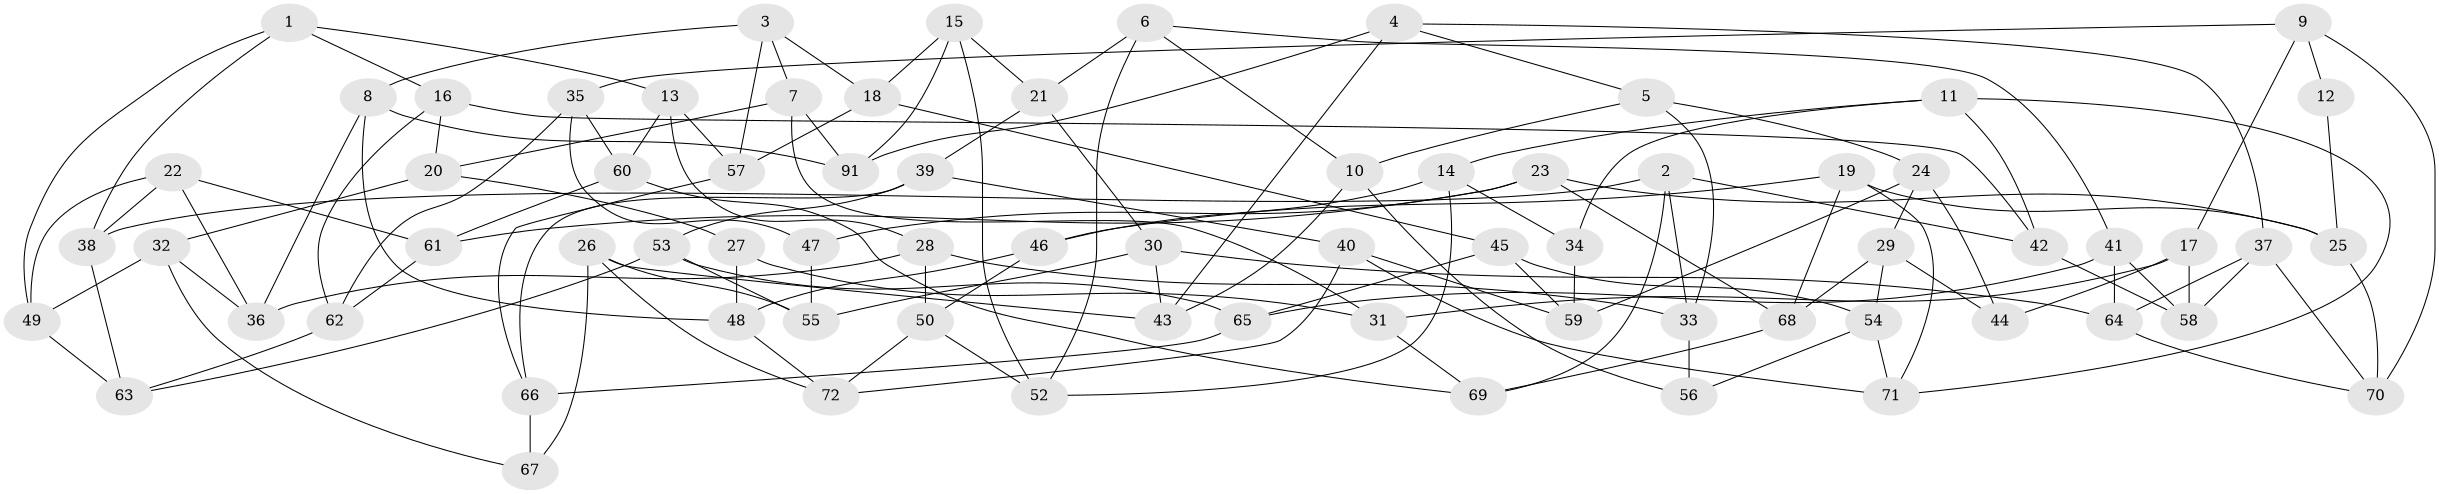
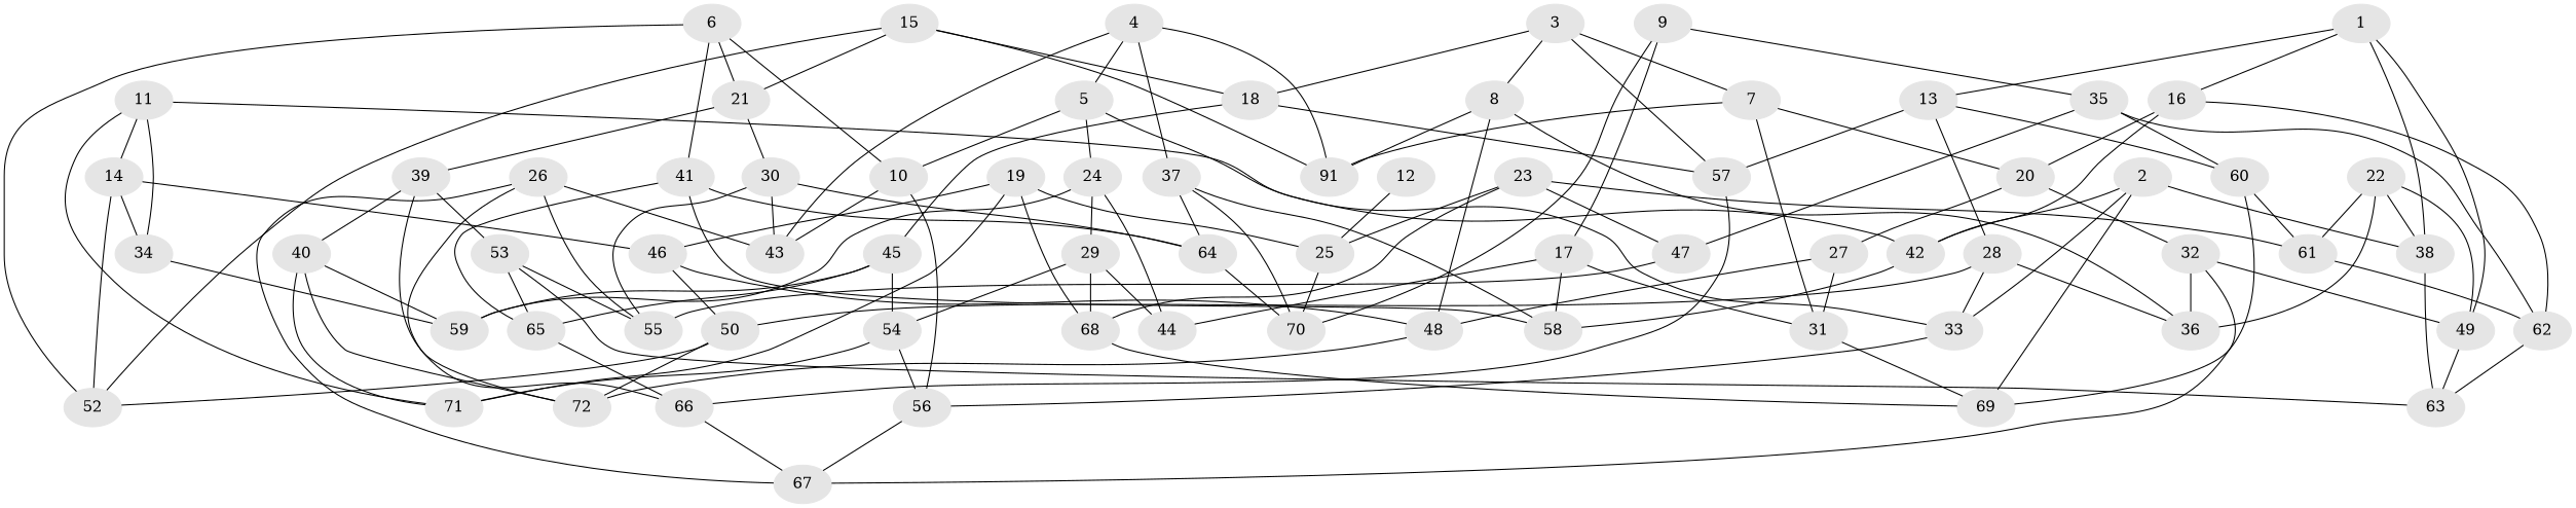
  graph {
    node [color=gray90 style=filled]
    1
    13
    16
    38
    49
    57
    28
    60
    42
    20
    62
    63
    2
    33
    69
    56
    58
    3
    7
    8
    18
    n22 [label=91]
    31
    36
    48
    45
    66
    4
    5
    37
    43
    10
    24
    70
    64
    44
    29
    59
    6
    21
    41
    52
    30
    39
    65
    27
    32
    72
    9
    12
    17
    35
    25
    47
    67
    11
    14
    34
    71
    46
    50
    61
    15
    54
    19
    68
    55
    40
    53
    22
    23
    26
    1 -- 13
    1 -- 16
    1 -- 38
    1 -- 49
    13 -- 57
    13 -- 28
    13 -- 60
    16 -- 42
    16 -- 20
    16 -- 62
    38 -- 63
    49 -- 63
    57 -- 66
    28 -- 33
    28 -- 36
    28 -- 50
    60 -- 69
    60 -- 61
    42 -- 58
    20 -- 27
    20 -- 32
    62 -- 63
    2 -- 38
    2 -- 42
    2 -- 33
    2 -- 69
    33 -- 56
+   56 -- 67
    3 -- 57
    3 -- 7
    3 -- 8
    3 -- 18
    7 -- 20
    7 -- n22
    7 -- 31
    8 -- n22
    8 -- 36
    8 -- 48
    18 -- 57
    18 -- 45
    31 -- 69
    48 -- 72
    45 -- 59
    45 -- 65
    45 -- 54
    66 -- 67
    4 -- n22
    4 -- 5
    4 -- 37
    4 -- 43
    5 -- 33
    5 -- 10
    5 -- 24
    37 -- 58
    37 -- 70
    37 -- 64
    10 -- 56
    10 -- 43
    24 -- 44
    24 -- 29
    24 -- 59
    64 -- 70
    29 -- 44
    29 -- 54
    29 -- 68
    6 -- 10
    6 -- 21
    6 -- 41
    6 -- 52
    21 -- 30
    21 -- 39
    41 -- 58
    41 -- 64
    41 -- 65
    30 -- 43
    30 -- 64
    30 -- 55
    39 -- 66
    39 -- 40
    39 -- 53
    65 -- 66
    27 -- 31
    27 -- 48
    32 -- 49
    32 -- 36
    32 -- 67
    9 -- 70
-   9 -- 12
    9 -- 17
    9 -- 35
    12 -- 25
    17 -- 58
    17 -- 31
    17 -- 44
    35 -- 60
    35 -- 62
    35 -- 47
    25 -- 70
    47 -- 55
    11 -- 42
    11 -- 14
    11 -- 34
    11 -- 71
    14 -- 52
    14 -- 34
    14 -- 46
    34 -- 59
    46 -- 48
    46 -- 50
    50 -- 52
    50 -- 72
    61 -- 62
    15 -- 18
    15 -- n22
    15 -- 21
    15 -- 52
    54 -- 56
    54 -- 71
    19 -- 25
    19 -- 71
    19 -- 46
    19 -- 68
    68 -- 69
    40 -- 59
    40 -- 72
    40 -- 71
    53 -- 63
    53 -- 65
    53 -- 55
    22 -- 38
    22 -- 49
    22 -- 36
    22 -- 61
    23 -- 25
    23 -- 47
    23 -- 61
    23 -- 68
    26 -- 43
    26 -- 72
    26 -- 67
    26 -- 55
  }
